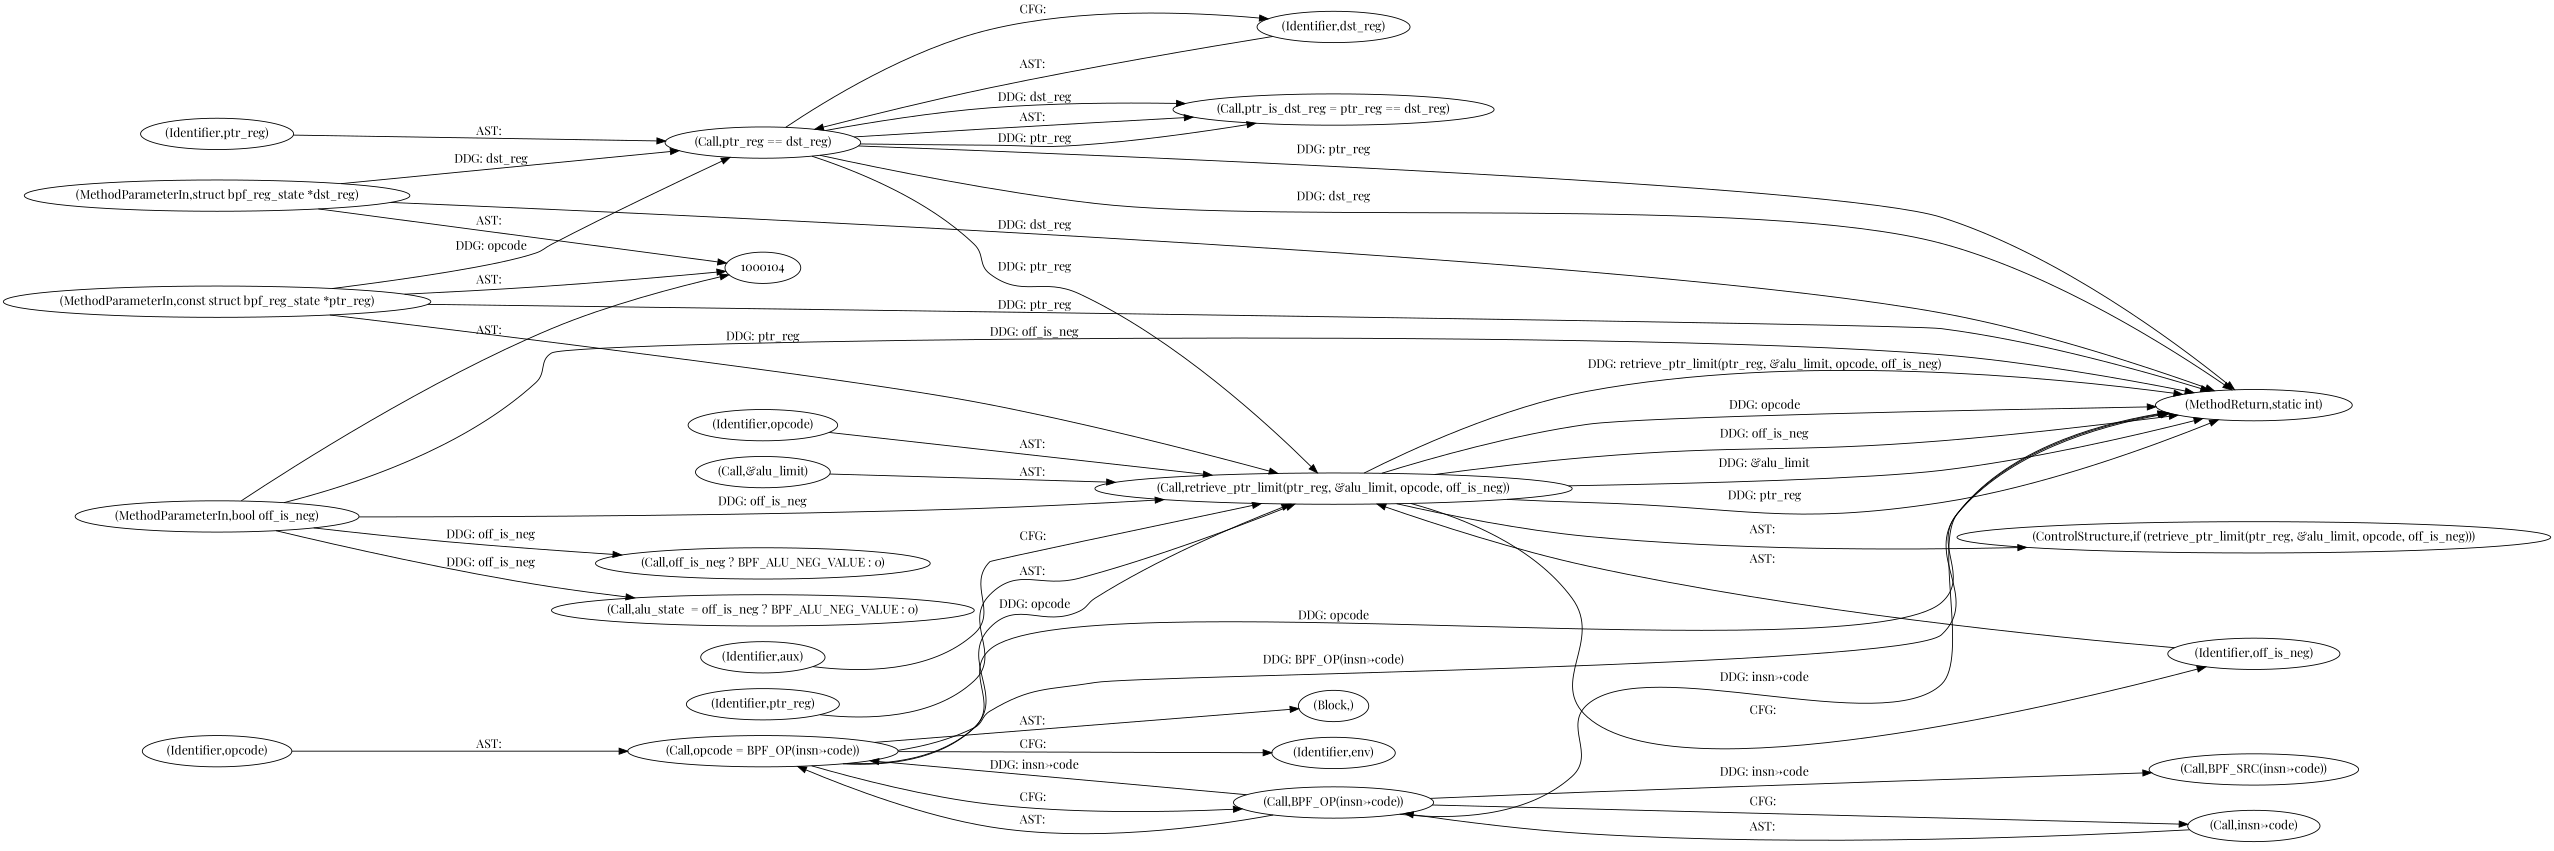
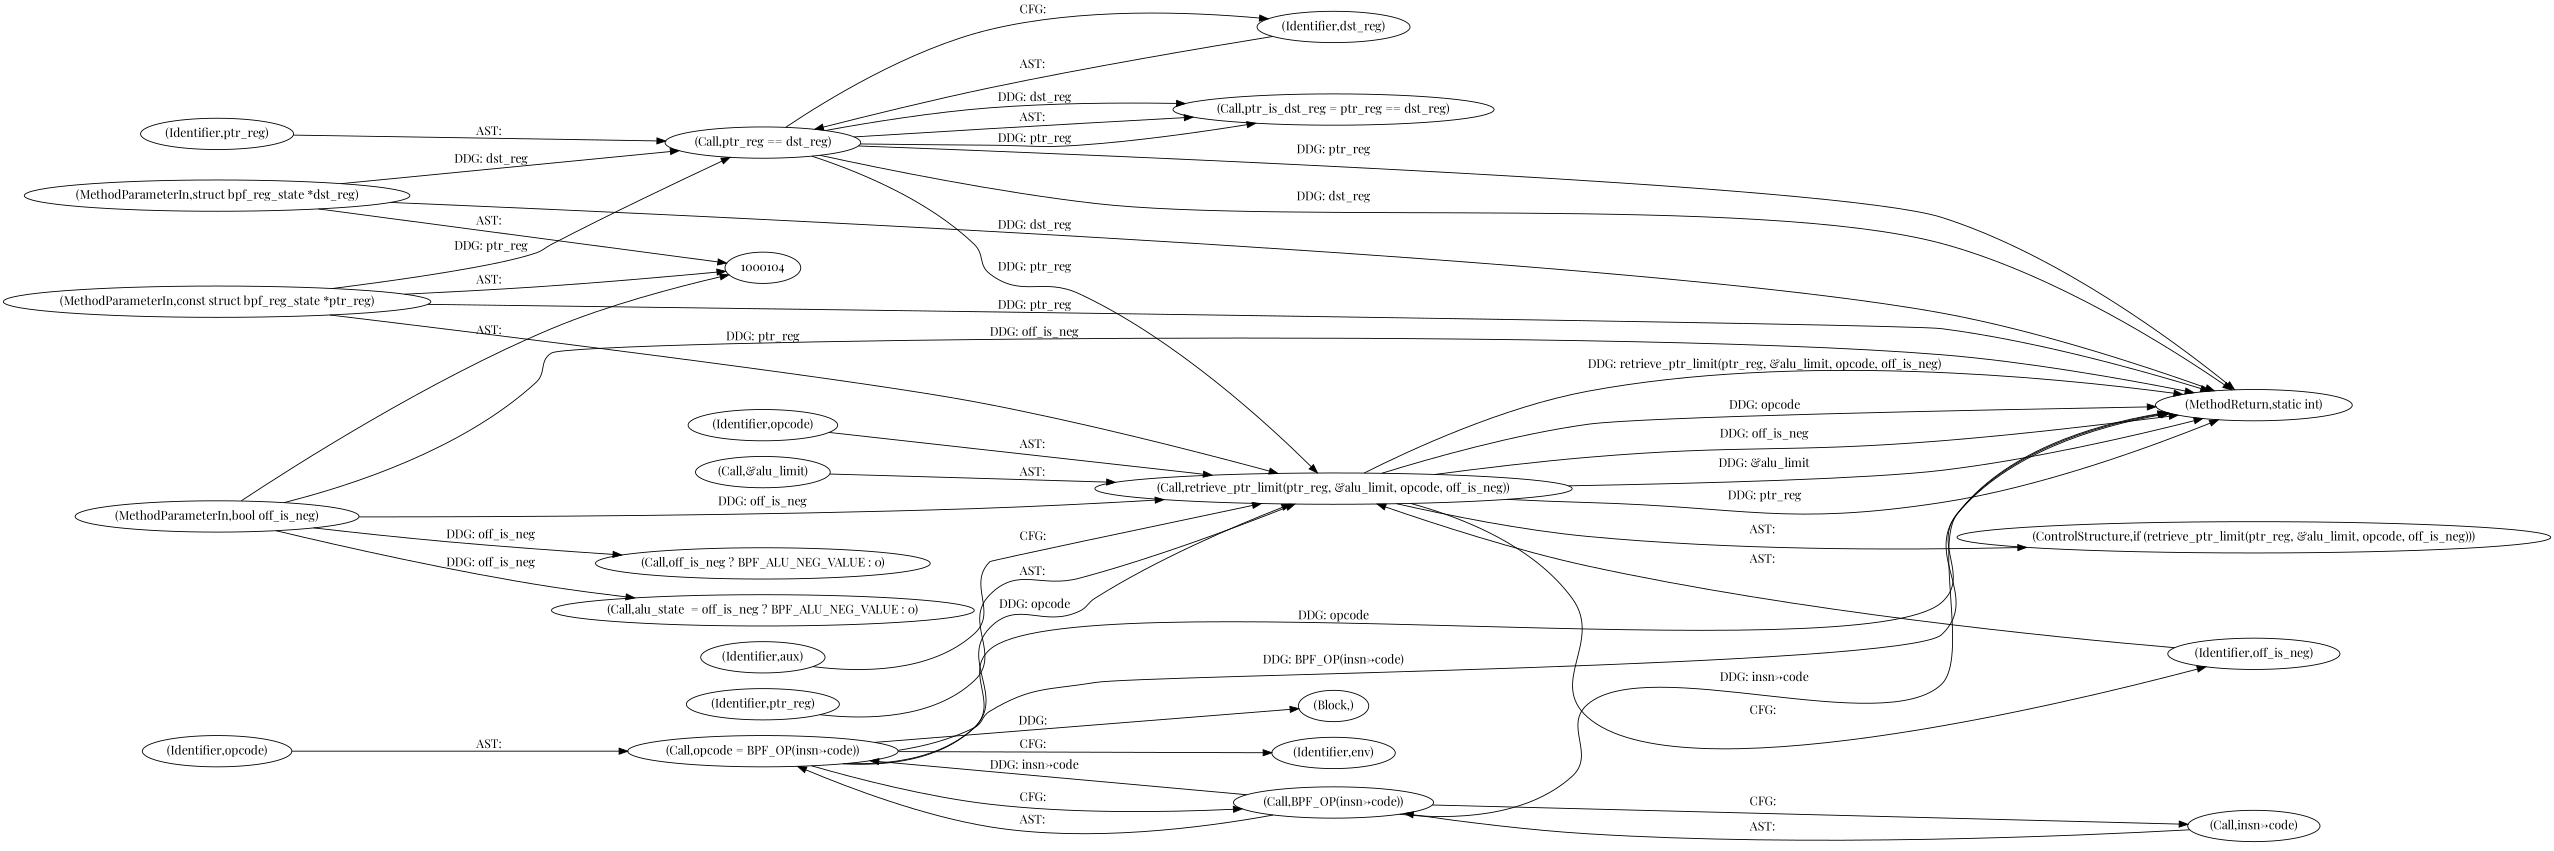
  digraph {
    fontname="Playfair Display"
    rankdir=LR
    node [fontname="Playfair Display"]
    edge [fontname="Playfair Display"]
    n1 [label="(Call,retrieve_ptr_limit(ptr_reg, &alu_limit, opcode, off_is_neg))"]
    n2 [label="(ControlStructure,if (retrieve_ptr_limit(ptr_reg, &alu_limit, opcode, off_is_neg)))"]
    n3 [label="(Identifier,off_is_neg)"]
    n4 [label="(MethodReturn,static int)"]
    n5 [label="(Call,ptr_reg == dst_reg)"]
    n6 [label="(Identifier,dst_reg)"]
    n7 [label="(Call,ptr_is_dst_reg = ptr_reg == dst_reg)"]
    n8 [label="(MethodParameterIn,const struct bpf_reg_state *ptr_reg)"]
    1000104
    n10 [label="(MethodParameterIn,struct bpf_reg_state *dst_reg)"]
    n11 [label="(Call,opcode = BPF_OP(insn->code))"]
    n12 [label="(Call,BPF_OP(insn->code))"]
    n13 [label="(Block,)"]
    n14 [label="(Identifier,env)"]
-   n15 [label="(Call,BPF_SRC(insn->code))"]
    n16 [label="(Call,insn->code)"]
    n17 [label="(MethodParameterIn,bool off_is_neg)"]
    n18 [label="(Call,off_is_neg ? BPF_ALU_NEG_VALUE : 0)"]
    n19 [label="(Call,alu_state  = off_is_neg ? BPF_ALU_NEG_VALUE : 0)"]
    n20 [label="(Call,&alu_limit)"]
    n21 [label="(Identifier,aux)"]
    n22 [label="(Identifier,ptr_reg)"]
    n23 [label="(Identifier,opcode)"]
    n24 [label="(Identifier,opcode)"]
    n25 [label="(Identifier,ptr_reg)"]
    n1 -> n2 [label="AST: "]
    n1 -> n3 [label="CFG: "]
    n1 -> n4 [label="DDG: &alu_limit"]
    n1 -> n4 [label="DDG: ptr_reg"]
    n1 -> n4 [label="DDG: retrieve_ptr_limit(ptr_reg, &alu_limit, opcode, off_is_neg)"]
    n1 -> n4 [label="DDG: opcode"]
    n1 -> n4 [label="DDG: off_is_neg"]
    n3 -> n1 [label="AST: "]
    n5 -> n1 [label="DDG: ptr_reg"]
    n5 -> n4 [label="DDG: dst_reg"]
    n5 -> n4 [label="DDG: ptr_reg"]
    n5 -> n6 [label="CFG: "]
    n5 -> n7 [label="AST: "]
    n5 -> n7 [label="DDG: ptr_reg"]
    n5 -> n7 [label="DDG: dst_reg"]
    n6 -> n5 [label="AST: "]
    n8 -> n1 [label="DDG: ptr_reg"]
    n8 -> n4 [label="DDG: ptr_reg"]
-   n8 -> n5 [label="DDG: opcode"]
+   n8 -> n5 [label="DDG: ptr_reg"]
    n8 -> 1000104 [label="AST: "]
    n10 -> n4 [label="DDG: dst_reg"]
    n10 -> n5 [label="DDG: dst_reg"]
    n10 -> 1000104 [label="AST: "]
    n11 -> n1 [label="DDG: opcode"]
    n11 -> n4 [label="DDG: opcode"]
    n11 -> n4 [label="DDG: BPF_OP(insn->code)"]
    n11 -> n12 [label="CFG: "]
-   n11 -> n13 [label="AST: "]
+   n11 -> n13 [label="DDG: "]
    n11 -> n14 [label="CFG: "]
    n12 -> n4 [label="DDG: insn->code"]
    n12 -> n11 [label="AST: "]
    n12 -> n11 [label="DDG: insn->code"]
-   n12 -> n15 [label="DDG: insn->code"]
    n12 -> n16 [label="CFG: "]
    n16 -> n12 [label="AST: "]
    n17 -> n1 [label="DDG: off_is_neg"]
    n17 -> n4 [label="DDG: off_is_neg"]
    n17 -> 1000104 [label="AST: "]
    n17 -> n18 [label="DDG: off_is_neg"]
    n17 -> n19 [label="DDG: off_is_neg"]
    n20 -> n1 [label="AST: "]
    n21 -> n1 [label="CFG: "]
    n22 -> n1 [label="AST: "]
    n23 -> n11 [label="AST: "]
    n24 -> n1 [label="AST: "]
    n25 -> n5 [label="AST: "]
  }
